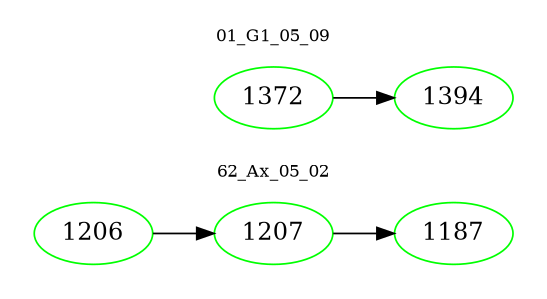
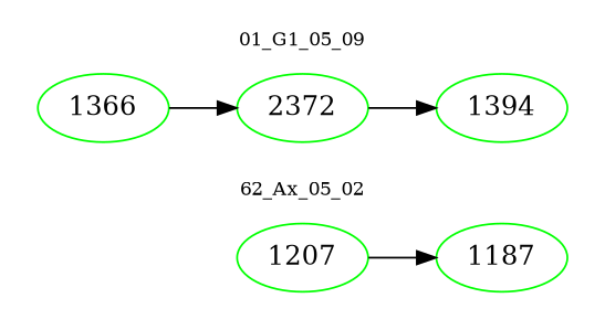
  digraph {
    rankdir=LR
    node [color=green]
    edge [color=black]
-   n1 [label=1206]
    n2 [label=1207]
    n3 [label=1187]
-   n5 [label=1372]
+   n4 [label=1366]
+   n5 [label=2372]
    n6 [label=1394]
    subgraph cluster_1 {
      color=white
      fontsize=10
      label="62_Ax_05_02"
-     n1
      n2
      n3
    }
    subgraph cluster_2 {
      color=white
      fontsize=10
      label="01_G1_05_09"
+     n4
      n5
      n6
    }
-   n1 -> n2
    n2 -> n3
+   n4 -> n5
    n5 -> n6
  }
